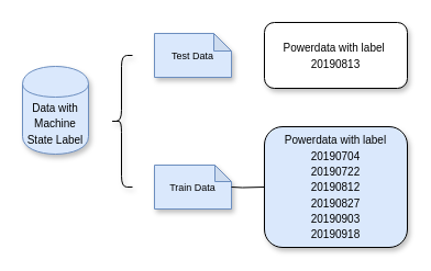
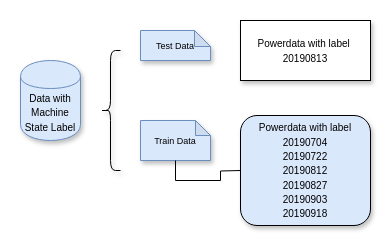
  <mxCell id="0" />
  <mxCell id="1" parent="0" />
- <mxCell id="2" value="&lt;font style=&quot;font-size: 9px&quot;&gt;Test Data&lt;/font&gt;" style="shape=note;whiteSpace=wrap;html=1;backgroundOutline=1;darkOpacity=0.05;fillColor=#dae8fc;strokeColor=#6c8ebf;shadow=1;size=16;" parent="1" vertex="1"><mxGeometry x="140" y="30" width="70" height="40" as="geometry" /></mxCell>
- <mxCell id="3" value="&lt;font style=&quot;font-size: 9px&quot;&gt;Train Data&lt;/font&gt;" style="shape=note;whiteSpace=wrap;html=1;backgroundOutline=1;darkOpacity=0.05;fillColor=#dae8fc;strokeColor=#6c8ebf;shadow=1;size=15;" parent="1" vertex="1"><mxGeometry x="140" y="150" width="70" height="40" as="geometry" /></mxCell>
+ <mxCell id="2" value="&lt;font style=&quot;font-size: 9px&quot;&gt;Test Data&lt;/font&gt;" style="shape=note;whiteSpace=wrap;html=1;backgroundOutline=1;darkOpacity=0.05;fillColor=#dae8fc;strokeColor=#6c8ebf;shadow=1;size=16;" parent="1" vertex="1"><mxGeometry x="140" y="30" width="70" height="30" as="geometry" /></mxCell>
+ <mxCell id="3" value="&lt;font style=&quot;font-size: 9px&quot;&gt;Train Data&lt;/font&gt;" style="shape=note;whiteSpace=wrap;html=1;backgroundOutline=1;darkOpacity=0.05;fillColor=#dae8fc;strokeColor=#6c8ebf;shadow=1;size=15;" parent="1" vertex="1"><mxGeometry x="140" y="120" width="70" height="40" as="geometry" /></mxCell>
  <mxCell id="4" value="&lt;font style=&quot;font-size: 10px&quot;&gt;Data with Machine State Label&lt;/font&gt;" style="shape=cylinder;whiteSpace=wrap;html=1;boundedLbl=1;backgroundOutline=1;fillColor=#dae8fc;strokeColor=#6c8ebf;shadow=1;" parent="1" vertex="1"><mxGeometry x="20" y="60" width="60" height="80" as="geometry" /></mxCell>
  <mxCell id="5" value="" style="shape=curlyBracket;whiteSpace=wrap;html=1;rounded=1;shadow=1;" parent="1" vertex="1"><mxGeometry x="100" y="50" width="20" height="120" as="geometry" /></mxCell>
  <mxCell id="6" value="" style="edgeStyle=orthogonalEdgeStyle;rounded=0;orthogonalLoop=1;jettySize=auto;html=1;endArrow=none;endFill=0;" edge="1" parent="1" target="3"><mxGeometry relative="1" as="geometry"><mxPoint x="240" y="170" as="sourcePoint" /></mxGeometry></mxCell>
- <mxCell id="7" value="&lt;font style=&quot;font-size: 10px&quot;&gt;&lt;span style=&quot;white-space: normal&quot;&gt;Powerdata with label&amp;nbsp;&lt;/span&gt;&lt;br style=&quot;white-space: normal&quot;&gt;&lt;span style=&quot;white-space: normal&quot;&gt;20190813&lt;/span&gt;&lt;/font&gt;" style="rounded=1;whiteSpace=wrap;html=1;shadow=1;" vertex="1" parent="1"><mxGeometry x="240" y="20" width="130" height="60" as="geometry" /></mxCell>
+ <mxCell id="7" value="&lt;font style=&quot;font-size: 10px&quot;&gt;&lt;span style=&quot;white-space: normal&quot;&gt;Powerdata with label&amp;nbsp;&lt;/span&gt;&lt;br style=&quot;white-space: normal&quot;&gt;&lt;span style=&quot;white-space: normal&quot;&gt;20190813&lt;/span&gt;&lt;/font&gt;" style="whiteSpace=wrap;html=1;shadow=1;rounded=0;" vertex="1" parent="1"><mxGeometry x="240" y="20" width="130" height="60" as="geometry" /></mxCell>
  <mxCell id="8" value="&lt;span style=&quot;font-size: 10px ; white-space: normal&quot;&gt;Powerdata with label 20190704&lt;/span&gt;&lt;br style=&quot;font-size: 10px ; white-space: normal&quot;&gt;&lt;span style=&quot;font-size: 10px ; white-space: normal&quot;&gt;20190722&lt;/span&gt;&lt;br style=&quot;font-size: 10px ; white-space: normal&quot;&gt;&lt;span style=&quot;font-size: 10px ; white-space: normal&quot;&gt;20190812&lt;/span&gt;&lt;br style=&quot;font-size: 10px ; white-space: normal&quot;&gt;&lt;span style=&quot;font-size: 10px ; white-space: normal&quot;&gt;20190827&lt;/span&gt;&lt;br style=&quot;font-size: 10px ; white-space: normal&quot;&gt;&lt;span style=&quot;font-size: 10px ; white-space: normal&quot;&gt;20190903&lt;/span&gt;&lt;br style=&quot;font-size: 10px ; white-space: normal&quot;&gt;&lt;span style=&quot;font-size: 10px ; white-space: normal&quot;&gt;20190918&lt;/span&gt;" style="rounded=1;whiteSpace=wrap;html=1;shadow=1;fillColor=#dae8fc;" vertex="1" parent="1"><mxGeometry x="240" y="115" width="130" height="110" as="geometry" /></mxCell>
